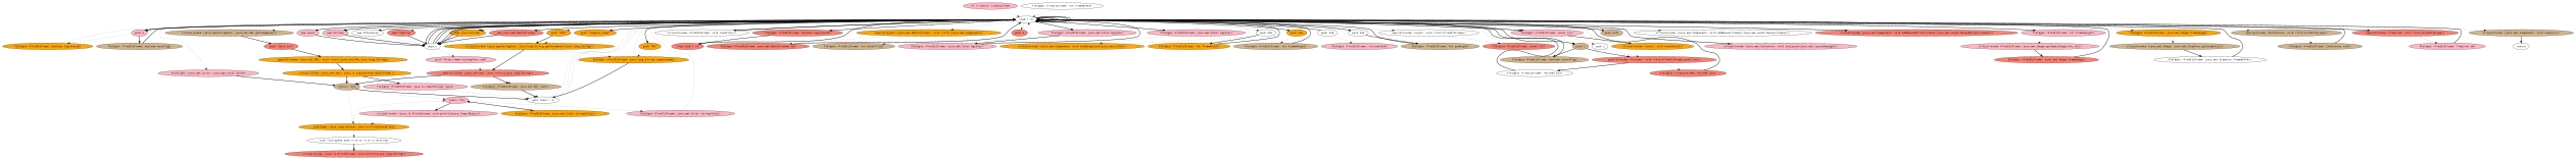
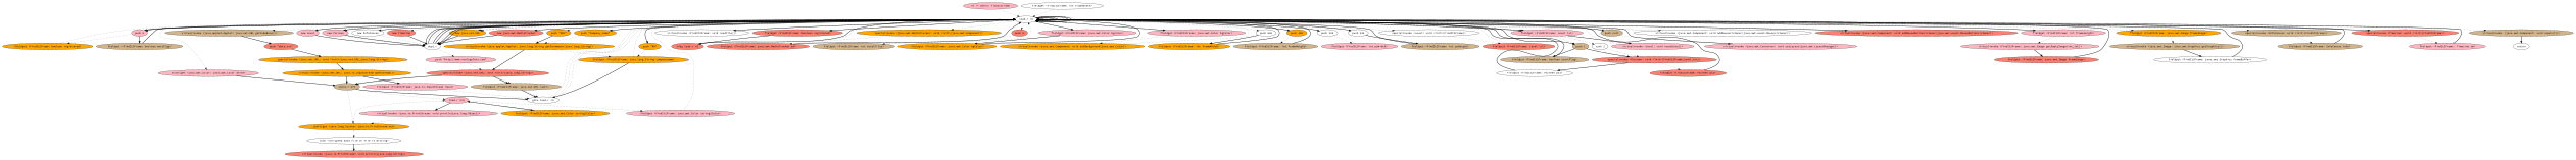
  digraph {
    fontname="Source Code Pro"
    node [fillcolor=lightpink fontname="Source Code Pro" style=filled]
    edge [fontname="Source Code Pro" style=bold]
    "load.r r0" [fillcolor=white]
    "r0 := @this: FindIt2Frame"
    "push 0"
    "new java.net.URL" [fillcolor=orange]
    "virtualinvoke <java.applet.Applet: java.net.URL getCodeBase()>" [fillcolor=tan]
    "virtualinvoke <FindIt2Frame: void readFile()>" [fillcolor=white]
    "fieldget <FindIt2Frame: boolean registered>" [fillcolor=salmon]
    "push \"URL\"" [fillcolor=orange]
    "push \"Company_name\"" [fillcolor=orange]
    "new java.awt.MediaTracker" [fillcolor=salmon]
    "specialinvoke <java.awt.MediaTracker: void <init>(java.awt.Component)>" [fillcolor=orange]
    "push 8" [fillcolor=salmon]
    "fieldget <FindIt2Frame: java.awt.Color bgcolor>"
    "fieldget <FindIt2Frame: java.awt.Color bgColor>"
    "push 660" [fillcolor=white]
    "push 400" [fillcolor=orange]
    "push 300" [fillcolor=white]
    "push 240" [fillcolor=white]
    "new Level"
    "specialinvoke <Level: void <init>(FindIt2Frame)>" [fillcolor=white]
    "fieldget <FindIt2Frame: Level lvl>"
    "push null" [fillcolor=tan]
    "push 1" [fillcolor=tan]
    "staticget <java.awt.Color: java.awt.Color white>"
    "virtualinvoke <java.awt.Component: void addMouseListener(java.awt.event.MouseListener)>" [fillcolor=white]
    "virtualinvoke <java.awt.Component: void addMouseMotionListener(java.awt.event.MouseMotionListener)>" [fillcolor=salmon]
    "fieldget <FindIt2Frame: int frameHeight>"
    "fieldget <FindIt2Frame: java.awt.Image frameImage>" [fillcolor=orange]
    "new Pscreen"
    "new InfoCanvas" [fillcolor=white]
    "specialinvoke <InfoCanvas: void <init>(FindIt2Frame)>" [fillcolor=tan]
    "new TimeLine" [fillcolor=salmon]
    "specialinvoke <TimeLine: void <init>(FindIt2Frame)>" [fillcolor=salmon]
    "virtualinvoke <java.awt.Component: void repaint()>" [fillcolor=tan]
    "push \"RA\"" [fillcolor=orange]
    "fieldput <FindIt2Frame: boolean registered>" [fillcolor=orange]
    "fieldput <FindIt2Frame: boolean nextFlag>" [fillcolor=tan]
    "dup1.r" [fillcolor=white]
    "push \"data.txt\"" [fillcolor=salmon]
    "ifeq load.r r0" [fillcolor=salmon]
    "virtualinvoke <java.applet.Applet: java.lang.String getParameter(java.lang.String)>" [fillcolor=orange]
    "fieldput <FindIt2Frame: java.awt.MediaTracker mt>" [fillcolor=salmon]
    "fieldput <FindIt2Frame: int totalFiles>" [fillcolor=tan]
-   "fieldput <FindIt2Frame: java.awt.Color bgColor>"
+   "fieldput <FindIt2Frame: java.awt.Color bgColor>" [fillcolor=orange]
    "virtualinvoke <java.awt.Component: void setBackground(java.awt.Color)>" [fillcolor=orange]
    "fieldput <FindIt2Frame: int frameWidth>" [fillcolor=orange]
    "fieldput <FindIt2Frame: int frameHeight>" [fillcolor=tan]
    "fieldput <FindIt2Frame: int psWidth>"
    "fieldput <FindIt2Frame: int psHeight>" [fillcolor=tan]
    "fieldput <FindIt2Frame: Level lvl>" [fillcolor=salmon]
-   "virtualinvoke <Level: void resetData()>" [fillcolor=orange]
+   "virtualinvoke <Level: void resetData()>"
    "push 2" [fillcolor=white]
    "virtualinvoke <java.awt.Container: void setLayout(java.awt.LayoutManager)>"
    "fieldput <FindIt2Frame: boolean startFlag>" [fillcolor=tan]
    "specialinvoke <Pscreen: void <init>(FindIt2Frame,Level,int)>" [fillcolor=salmon]
    "store.r $r9" [fillcolor=tan]
    "fieldget <FindIt2Frame: int frameWidth>" [fillcolor=white]
    "virtualinvoke <FindIt2Frame: java.awt.Image getEmptyImage(int,int)>"
    "virtualinvoke <java.awt.Image: java.awt.Graphics getGraphics()>" [fillcolor=tan]
    "fieldput <FindIt2Frame: InfoCanvas info>" [fillcolor=tan]
    "fieldput <FindIt2Frame: TimeLine tm>"
    return [fillcolor=white]
    "fieldput <FindIt2Frame: java.lang.String companyname>" [fillcolor=orange]
    "push \"http://www.realapplets.com\""
    "specialinvoke <java.net.URL: void <init>(java.lang.String)>" [fillcolor=salmon]
    "specialinvoke <java.net.URL: void <init>(java.net.URL,java.lang.String)>" [fillcolor=orange]
    "virtualinvoke <java.net.URL: java.io.InputStream openStream()>" [fillcolor=orange]
    "fieldput <FindIt2Frame: java.io.InputStream input>"
    "goto load.r r0" [fillcolor=white]
    "load.r $r9"
    "staticget <java.lang.System: java.io.PrintStream out>" [fillcolor=orange]
    "fieldput <FindIt2Frame: java.net.URL raUrl>" [fillcolor=tan]
    "fieldput <FindIt2Frame: Pscreen ps1>" [fillcolor=white]
    "fieldput <FindIt2Frame: Pscreen ps2>" [fillcolor=salmon]
    "fieldput <FindIt2Frame: java.awt.Color string2Color>" [fillcolor=orange]
    "fieldput <FindIt2Frame: java.awt.Color string1Color>"
    "virtualinvoke <java.io.PrintStream: void println(java.lang.Object)>"
    "push \"Corrupted data file or file is missing\"" [fillcolor=white]
    "fieldput <FindIt2Frame: java.awt.Image frameImage>" [fillcolor=salmon]
    "fieldput <FindIt2Frame: java.awt.Graphics frameBuffer>" [fillcolor=white]
    "virtualinvoke <java.io.PrintStream: void println(java.lang.String)>" [fillcolor=salmon]
    "load.r r0" -> "load.r r0" [style=dotted]
    "load.r r0" -> "load.r r0"
    "load.r r0" -> "load.r r0" [style=dotted]
    "load.r r0" -> "load.r r0" [style=dotted]
    "load.r r0" -> "load.r r0"
    "load.r r0" -> "load.r r0"
    "load.r r0" -> "load.r r0" [style=dotted]
    "load.r r0" -> "load.r r0" [style=dotted]
    "load.r r0" -> "load.r r0"
    "load.r r0" -> "load.r r0"
    "load.r r0" -> "load.r r0" [style=dotted]
    "load.r r0" -> "push 0"
    "load.r r0" -> "push 0"
    "load.r r0" -> "new java.net.URL" [style=dotted]
    "load.r r0" -> "new java.net.URL" [style=dotted]
    "load.r r0" -> "new java.net.URL" [style=dotted]
    "load.r r0" -> "virtualinvoke <java.applet.Applet: java.net.URL getCodeBase()>" [style=dotted]
    "load.r r0" -> "virtualinvoke <FindIt2Frame: void readFile()>"
    "load.r r0" -> "fieldget <FindIt2Frame: boolean registered>"
    "load.r r0" -> "push \"URL\"" [style=dotted]
    "load.r r0" -> "push \"Company_name\""
    "load.r r0" -> "new java.awt.MediaTracker"
    "load.r r0" -> "specialinvoke <java.awt.MediaTracker: void <init>(java.awt.Component)>" [style=dotted]
    "load.r r0" -> "push 8" [style=dotted]
    "load.r r0" -> "fieldget <FindIt2Frame: java.awt.Color bgcolor>"
    "load.r r0" -> "fieldget <FindIt2Frame: java.awt.Color bgColor>"
    "load.r r0" -> "push 660" [style=dotted]
    "load.r r0" -> "push 400"
-   "push 300" -> "load.r r0"
+   "load.r r0" -> "push 300"
    "load.r r0" -> "push 240"
    "load.r r0" -> "new Level"
    "load.r r0" -> "specialinvoke <Level: void <init>(FindIt2Frame)>" [style=dotted]
    "load.r r0" -> "fieldget <FindIt2Frame: Level lvl>" [style=dotted]
    "load.r r0" -> "fieldget <FindIt2Frame: Level lvl>"
    "load.r r0" -> "fieldget <FindIt2Frame: Level lvl>" [style=dotted]
    "load.r r0" -> "push null"
    "load.r r0" -> "push 1"
    "load.r r0" -> "staticget <java.awt.Color: java.awt.Color white>" [style=dotted]
    "load.r r0" -> "virtualinvoke <java.awt.Component: void addMouseListener(java.awt.event.MouseListener)>" [style=dotted]
    "load.r r0" -> "virtualinvoke <java.awt.Component: void addMouseMotionListener(java.awt.event.MouseMotionListener)>"
    "load.r r0" -> "fieldget <FindIt2Frame: int frameHeight>"
    "load.r r0" -> "fieldget <FindIt2Frame: java.awt.Image frameImage>" [style=dotted]
    "load.r r0" -> "new Pscreen"
    "load.r r0" -> "new Pscreen" [style=dotted]
    "load.r r0" -> "new InfoCanvas"
    "load.r r0" -> "specialinvoke <InfoCanvas: void <init>(FindIt2Frame)>" [style=dotted]
    "load.r r0" -> "new TimeLine" [style=dotted]
    "load.r r0" -> "specialinvoke <TimeLine: void <init>(FindIt2Frame)>"
    "load.r r0" -> "virtualinvoke <java.awt.Component: void repaint()>" [style=dotted]
    "load.r r0" -> "push \"RA\""
    "r0 := @this: FindIt2Frame" -> "load.r r0" [style=dotted]
    "push 0" -> "fieldput <FindIt2Frame: boolean registered>" [style=dotted]
    "push 0" -> "fieldput <FindIt2Frame: boolean nextFlag>"
    "new java.net.URL" -> "dup1.r"
    "new java.net.URL" -> "dup1.r" [style=dotted]
    "new java.net.URL" -> "dup1.r" [style=dotted]
    "virtualinvoke <java.applet.Applet: java.net.URL getCodeBase()>" -> "push \"data.txt\""
-   "virtualinvoke <FindIt2Frame: void readFile()>" -> "load.r r0"
+   "virtualinvoke <FindIt2Frame: void readFile()>" -> "load.r r0" [style=dotted]
    "fieldget <FindIt2Frame: boolean registered>" -> "ifeq load.r r0"
    "push \"URL\"" -> "virtualinvoke <java.applet.Applet: java.lang.String getParameter(java.lang.String)>"
    "push \"Company_name\"" -> "virtualinvoke <java.applet.Applet: java.lang.String getParameter(java.lang.String)>" [style=dotted]
    "new java.awt.MediaTracker" -> "dup1.r"
    "specialinvoke <java.awt.MediaTracker: void <init>(java.awt.Component)>" -> "fieldput <FindIt2Frame: java.awt.MediaTracker mt>" [style=dotted]
    "push 8" -> "fieldput <FindIt2Frame: int totalFiles>" [style=dotted]
    "fieldget <FindIt2Frame: java.awt.Color bgcolor>" -> "fieldput <FindIt2Frame: java.awt.Color bgColor>"
    "fieldget <FindIt2Frame: java.awt.Color bgColor>" -> "virtualinvoke <java.awt.Component: void setBackground(java.awt.Color)>" [style=dotted]
    "push 660" -> "fieldput <FindIt2Frame: int frameWidth>"
    "push 400" -> "fieldput <FindIt2Frame: int frameHeight>" [style=dotted]
    "push 300" -> "fieldput <FindIt2Frame: int psWidth>" [style=dotted]
    "push 240" -> "fieldput <FindIt2Frame: int psHeight>"
    "new Level" -> "dup1.r"
    "specialinvoke <Level: void <init>(FindIt2Frame)>" -> "fieldput <FindIt2Frame: Level lvl>" [style=dotted]
    "fieldget <FindIt2Frame: Level lvl>" -> "push 1" [style=dotted]
    "fieldget <FindIt2Frame: Level lvl>" -> "virtualinvoke <Level: void resetData()>"
    "fieldget <FindIt2Frame: Level lvl>" -> "push 2" [style=dotted]
    "push null" -> "virtualinvoke <java.awt.Container: void setLayout(java.awt.LayoutManager)>" [style=dotted]
    "push 1" -> "fieldput <FindIt2Frame: boolean startFlag>"
    "push 1" -> "specialinvoke <Pscreen: void <init>(FindIt2Frame,Level,int)>"
    "staticget <java.awt.Color: java.awt.Color white>" -> "store.r $r9"
    "virtualinvoke <java.awt.Component: void addMouseListener(java.awt.event.MouseListener)>" -> "load.r r0" [style=dotted]
    "virtualinvoke <java.awt.Component: void addMouseMotionListener(java.awt.event.MouseMotionListener)>" -> "load.r r0" [style=dotted]
    "fieldget <FindIt2Frame: int frameHeight>" -> "virtualinvoke <FindIt2Frame: java.awt.Image getEmptyImage(int,int)>" [style=dotted]
    "fieldget <FindIt2Frame: java.awt.Image frameImage>" -> "virtualinvoke <java.awt.Image: java.awt.Graphics getGraphics()>" [style=dotted]
    "new Pscreen" -> "dup1.r" [style=dotted]
    "new Pscreen" -> "dup1.r"
    "new InfoCanvas" -> "dup1.r" [style=dotted]
    "specialinvoke <InfoCanvas: void <init>(FindIt2Frame)>" -> "fieldput <FindIt2Frame: InfoCanvas info>" [style=dotted]
    "new TimeLine" -> "dup1.r"
    "specialinvoke <TimeLine: void <init>(FindIt2Frame)>" -> "fieldput <FindIt2Frame: TimeLine tm>" [style=dotted]
    "virtualinvoke <java.awt.Component: void repaint()>" -> return
    "push \"RA\"" -> "fieldput <FindIt2Frame: java.lang.String companyname>" [style=dotted]
    "fieldput <FindIt2Frame: boolean registered>" -> "load.r r0" [style=dotted]
    "fieldput <FindIt2Frame: boolean nextFlag>" -> "load.r r0"
    "dup1.r" -> "load.r r0"
    "dup1.r" -> "load.r r0"
    "dup1.r" -> "load.r r0" [style=dotted]
    "dup1.r" -> "load.r r0"
    "dup1.r" -> "load.r r0"
    "dup1.r" -> "load.r r0" [style=dotted]
    "dup1.r" -> "load.r r0"
    "dup1.r" -> "load.r r0"
    "dup1.r" -> "push \"http://www.realapplets.com\"" [style=dotted]
    "push \"data.txt\"" -> "specialinvoke <java.net.URL: void <init>(java.net.URL,java.lang.String)>"
    "ifeq load.r r0" -> "load.r r0"
    "ifeq load.r r0" -> "load.r r0" [style=dotted]
    "virtualinvoke <java.applet.Applet: java.lang.String getParameter(java.lang.String)>" -> "fieldput <FindIt2Frame: java.lang.String companyname>" [style=dotted]
    "virtualinvoke <java.applet.Applet: java.lang.String getParameter(java.lang.String)>" -> "specialinvoke <java.net.URL: void <init>(java.lang.String)>"
    "fieldput <FindIt2Frame: java.awt.MediaTracker mt>" -> "load.r r0"
    "fieldput <FindIt2Frame: int totalFiles>" -> "load.r r0" [style=dotted]
    "fieldput <FindIt2Frame: java.awt.Color bgColor>" -> "load.r r0"
    "virtualinvoke <java.awt.Component: void setBackground(java.awt.Color)>" -> "load.r r0" [style=dotted]
    "fieldput <FindIt2Frame: int frameWidth>" -> "load.r r0"
    "fieldput <FindIt2Frame: int frameHeight>" -> "load.r r0"
    "fieldput <FindIt2Frame: int psWidth>" -> "load.r r0" [style=dotted]
    "fieldput <FindIt2Frame: int psHeight>" -> "load.r r0"
    "fieldput <FindIt2Frame: Level lvl>" -> "load.r r0" [style=dotted]
    "virtualinvoke <Level: void resetData()>" -> "load.r r0" [style=dotted]
    "push 2" -> "specialinvoke <Pscreen: void <init>(FindIt2Frame,Level,int)>" [style=dotted]
    "virtualinvoke <java.awt.Container: void setLayout(java.awt.LayoutManager)>" -> "load.r r0"
    "fieldput <FindIt2Frame: boolean startFlag>" -> "load.r r0"
    "specialinvoke <Pscreen: void <init>(FindIt2Frame,Level,int)>" -> "fieldput <FindIt2Frame: Pscreen ps1>"
    "specialinvoke <Pscreen: void <init>(FindIt2Frame,Level,int)>" -> "fieldput <FindIt2Frame: Pscreen ps2>" [style=dotted]
    "store.r $r9" -> "goto load.r r0"
    "store.r $r9" -> "load.r $r9" [style=dotted]
    "store.r $r9" -> "staticget <java.lang.System: java.io.PrintStream out>" [style=dotted]
    "fieldget <FindIt2Frame: int frameWidth>" -> "load.r r0" [style=dotted]
    "virtualinvoke <FindIt2Frame: java.awt.Image getEmptyImage(int,int)>" -> "fieldput <FindIt2Frame: java.awt.Image frameImage>"
    "virtualinvoke <java.awt.Image: java.awt.Graphics getGraphics()>" -> "fieldput <FindIt2Frame: java.awt.Graphics frameBuffer>"
    "fieldput <FindIt2Frame: InfoCanvas info>" -> "load.r r0"
    "fieldput <FindIt2Frame: TimeLine tm>" -> "load.r r0"
    "fieldput <FindIt2Frame: java.lang.String companyname>" -> "load.r r0" [style=dotted]
    "fieldput <FindIt2Frame: java.lang.String companyname>" -> "goto load.r r0"
    "push \"http://www.realapplets.com\"" -> "specialinvoke <java.net.URL: void <init>(java.lang.String)>" [style=dotted]
    "specialinvoke <java.net.URL: void <init>(java.lang.String)>" -> "store.r $r9"
    "specialinvoke <java.net.URL: void <init>(java.lang.String)>" -> "store.r $r9" [style=dotted]
    "specialinvoke <java.net.URL: void <init>(java.lang.String)>" -> "fieldput <FindIt2Frame: java.net.URL raUrl>"
    "specialinvoke <java.net.URL: void <init>(java.lang.String)>" -> "fieldput <FindIt2Frame: java.net.URL raUrl>" [style=dotted]
    "specialinvoke <java.net.URL: void <init>(java.net.URL,java.lang.String)>" -> "virtualinvoke <java.net.URL: java.io.InputStream openStream()>"
    "virtualinvoke <java.net.URL: java.io.InputStream openStream()>" -> "store.r $r9"
    "virtualinvoke <java.net.URL: java.io.InputStream openStream()>" -> "fieldput <FindIt2Frame: java.io.InputStream input>"
    "fieldput <FindIt2Frame: java.io.InputStream input>" -> "goto load.r r0" [style=dotted]
    "goto load.r r0" -> "load.r r0" [style=dotted]
    "goto load.r r0" -> "load.r r0" [style=dotted]
    "goto load.r r0" -> "load.r r0" [style=dotted]
    "load.r $r9" -> "fieldput <FindIt2Frame: java.awt.Color string2Color>" [style=dotted]
    "load.r $r9" -> "fieldput <FindIt2Frame: java.awt.Color string1Color>" [style=dotted]
    "load.r $r9" -> "virtualinvoke <java.io.PrintStream: void println(java.lang.Object)>"
    "staticget <java.lang.System: java.io.PrintStream out>" -> "load.r $r9" [style=dotted]
    "staticget <java.lang.System: java.io.PrintStream out>" -> "push \"Corrupted data file or file is missing\"" [style=dotted]
    "fieldput <FindIt2Frame: java.net.URL raUrl>" -> "goto load.r r0"
    "fieldput <FindIt2Frame: java.net.URL raUrl>" -> "goto load.r r0" [style=dotted]
    "fieldput <FindIt2Frame: Pscreen ps1>" -> "load.r r0"
    "fieldput <FindIt2Frame: Pscreen ps2>" -> "load.r r0"
    "fieldput <FindIt2Frame: java.awt.Color string2Color>" -> "load.r $r9"
    "fieldput <FindIt2Frame: java.awt.Color string1Color>" -> "load.r r0" [style=dotted]
    "virtualinvoke <java.io.PrintStream: void println(java.lang.Object)>" -> "staticget <java.lang.System: java.io.PrintStream out>" [style=dotted]
    "push \"Corrupted data file or file is missing\"" -> "virtualinvoke <java.io.PrintStream: void println(java.lang.String)>"
    "fieldput <FindIt2Frame: java.awt.Image frameImage>" -> "load.r r0"
    "fieldput <FindIt2Frame: java.awt.Graphics frameBuffer>" -> "load.r r0"
  }
